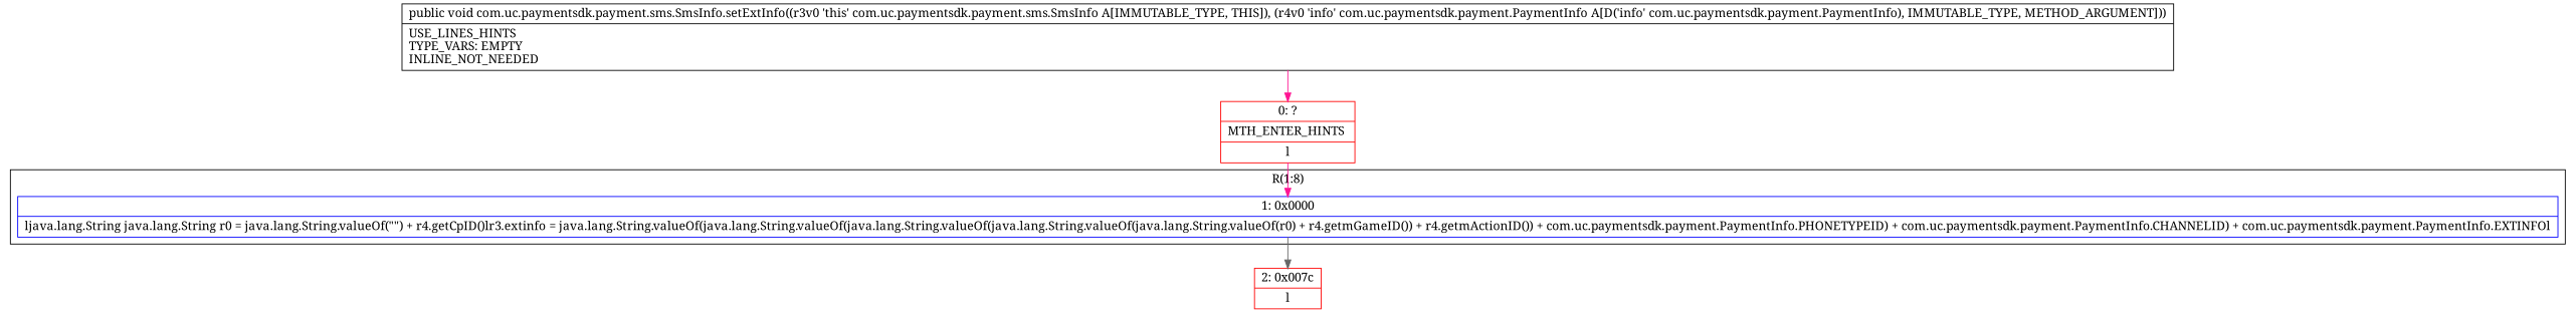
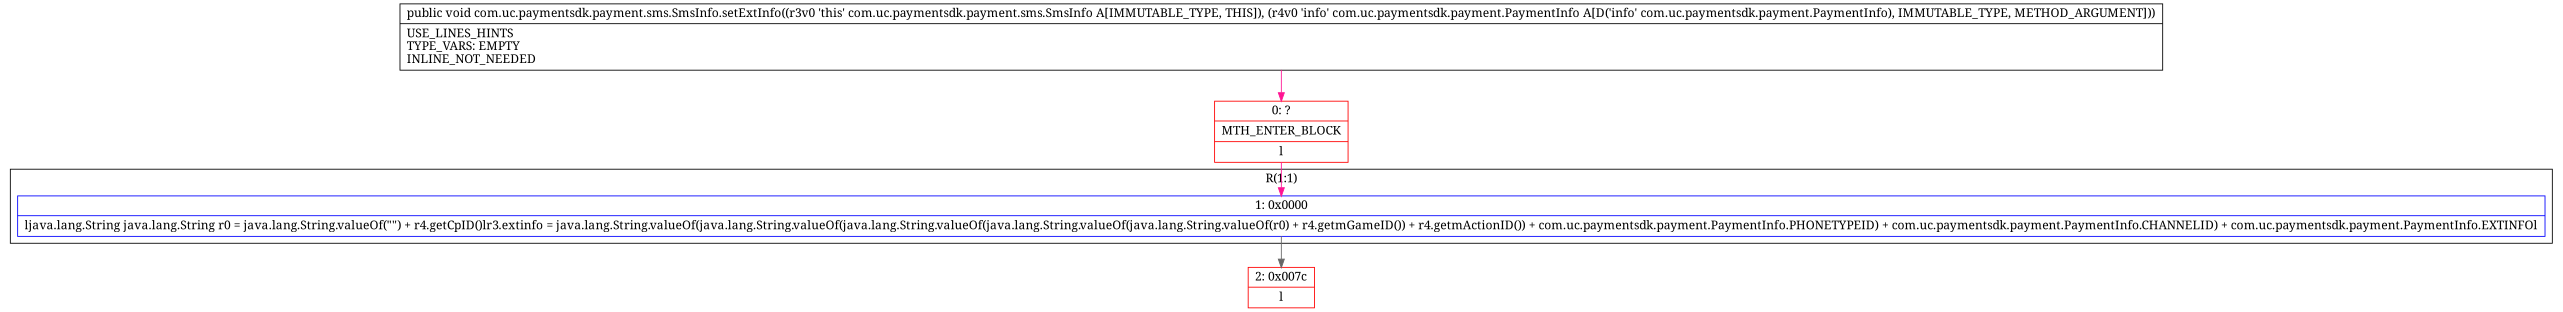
  digraph {
    fontname="Noto Serif"
    node [color=red fontname="Noto Serif" shape=record]
    edge [color=deeppink fontname="Noto Serif" style=solid]
    n1 [color=blue label="{1\:\ 0x0000|ljava.lang.String java.lang.String r0 = java.lang.String.valueOf(\"\") + r4.getCpID()lr3.extinfo = java.lang.String.valueOf(java.lang.String.valueOf(java.lang.String.valueOf(java.lang.String.valueOf(java.lang.String.valueOf(r0) + r4.getmGameID()) + r4.getmActionID()) + com.uc.paymentsdk.payment.PaymentInfo.PHONETYPEID) + com.uc.paymentsdk.payment.PaymentInfo.CHANNELID) + com.uc.paymentsdk.payment.PaymentInfo.EXTINFOl}"]
    n2 [label="{2\:\ 0x007c|l}"]
-   n3 [label="{0\:\ ?|MTH_ENTER_HINTS\l|l}"]
+   n3 [label="{0\:\ ?|MTH_ENTER_BLOCK\l|l}"]
    n4 [label="{public void com.uc.paymentsdk.payment.sms.SmsInfo.setExtInfo((r3v0 'this' com.uc.paymentsdk.payment.sms.SmsInfo A[IMMUTABLE_TYPE, THIS]), (r4v0 'info' com.uc.paymentsdk.payment.PaymentInfo A[D('info' com.uc.paymentsdk.payment.PaymentInfo), IMMUTABLE_TYPE, METHOD_ARGUMENT]))  | USE_LINES_HINTS\lTYPE_VARS: EMPTY\lINLINE_NOT_NEEDED\l}" color=""]
    subgraph cluster_1 {
-     label="R(1:8)"
+     label="R(1:1)"
      n1
    }
    n1 -> n2 [color=gray40]
    n3 -> n1
    n4 -> n3
  }
